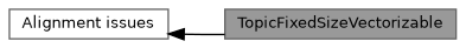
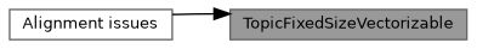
  digraph {
    rankdir=LR
    node [fontname=Helvetica fontsize=10 shape=box style=filled]
    n1 [color=grey40 fillcolor=white height=0.2 label="Alignment issues" width=0.4]
    n2 [color=gray40 fillcolor=grey60 fontcolor=black height=0.2 label=TopicFixedSizeVectorizable width=0.4]
-   n1 -> n2 [dir=back fontname=Helvetica fontsize=10 labelfontname=Helvetica labelfontsize=10 shape=plaintext style=solid]
+   n2 -> n1 [dir=back fontname=Helvetica fontsize=10 labelfontname=Helvetica labelfontsize=10 shape=plaintext style=solid]
  }
